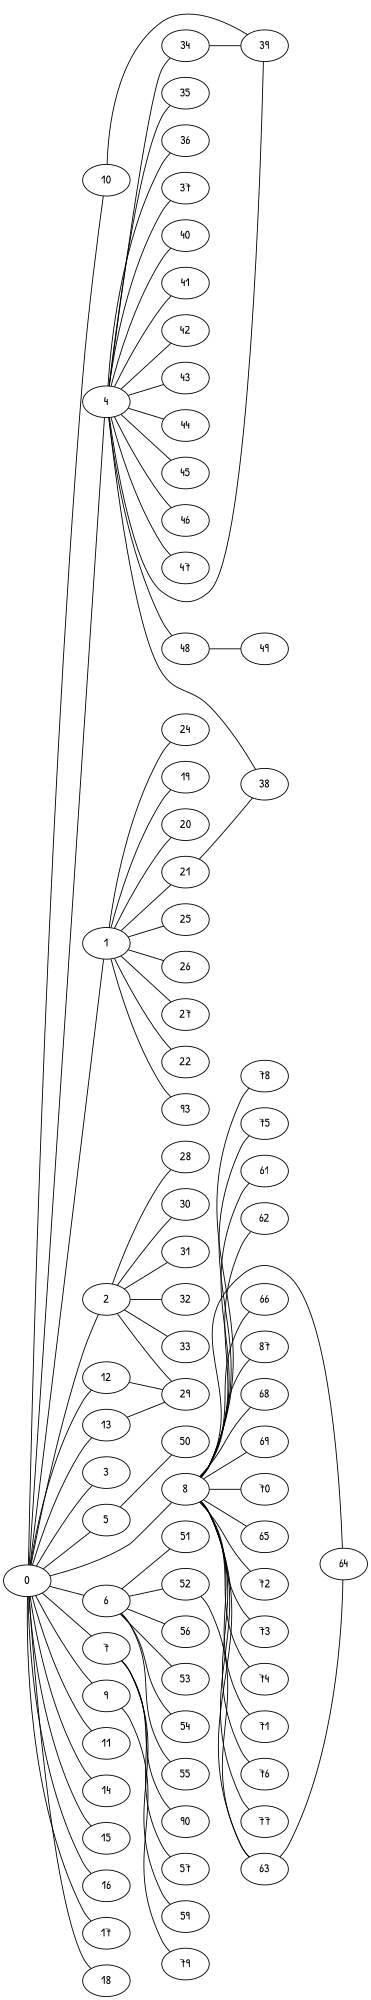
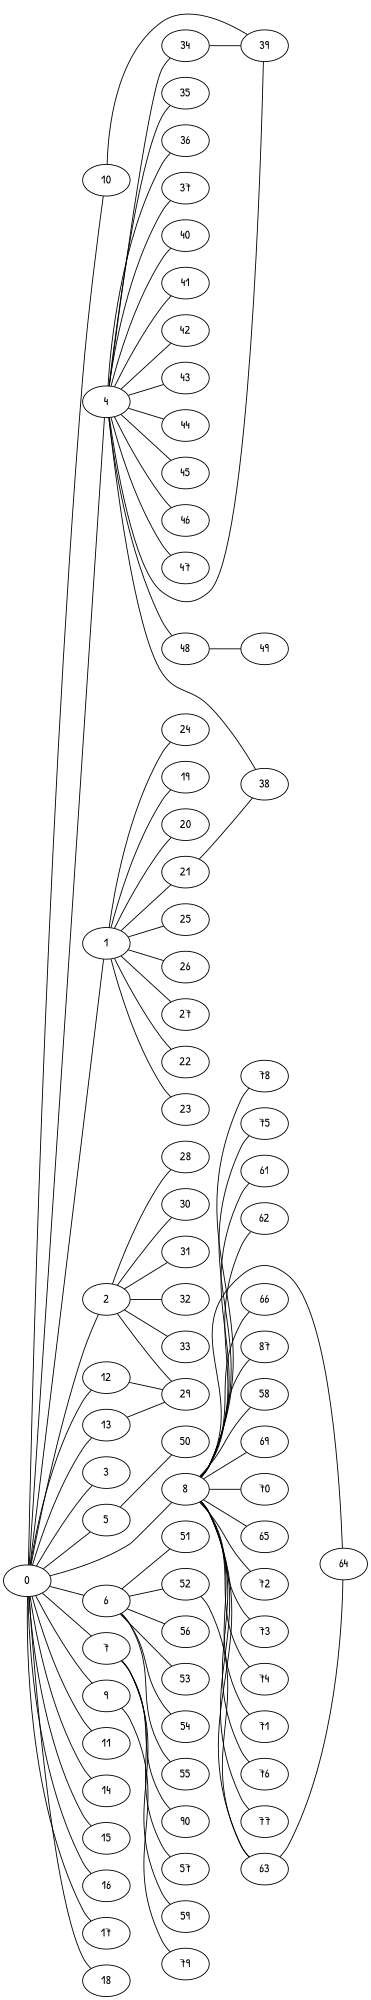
  graph {
    fontname="Patrick Hand"
    rankdir=LR
    node [fontname="Patrick Hand"]
    edge [fontname="Patrick Hand"]
    0
    1
    2
    3
    4
    5
    6
    7
    8
    9
    10
    11
    12
    13
    14
    15
    16
    17
    18
    19
    20
    21
    22
-   23 [label=93]
+   23
    24
    25
    26
    27
    32
    33
    28
    29
    30
    31
    34
    35
    36
    37
    38
    39
    40
    41
    42
    43
    44
    45
    46
    47
    48
    50
    51
    52
    53
    54
    55
    56
    57
    59
    n59 [label=90]
    64
    66
    n62 [label=87]
-   68
+   68 [label=58]
    69
    70
    65
    72
    73
    74
    71
    76
    77
    78
    75
    61
    62
    63
    79
    49
    0 -- 1
    0 -- 2
    0 -- 3
    0 -- 4
    0 -- 5
    0 -- 6
    0 -- 7
    0 -- 8
    0 -- 9
    0 -- 10
    0 -- 11
    0 -- 12
    0 -- 13
    0 -- 14
    0 -- 15
    0 -- 16
    0 -- 17
    0 -- 18
    1 -- 19
    1 -- 20
    1 -- 21
    1 -- 22
    1 -- 23
    1 -- 24
    1 -- 25
    1 -- 26
    1 -- 27
    2 -- 32
    2 -- 33
    2 -- 28
    2 -- 29
    2 -- 30
    2 -- 31
    4 -- 34
    4 -- 35
    4 -- 36
    4 -- 37
    4 -- 38
    4 -- 39
    4 -- 40
    4 -- 41
    4 -- 42
    4 -- 43
    4 -- 44
    4 -- 45
    4 -- 46
    4 -- 47
    4 -- 48
    5 -- 50
    6 -- 51
    6 -- 52
    6 -- 53
    6 -- 54
    6 -- 55
    6 -- 56
    7 -- 57
    7 -- 59
    7 -- n59
    8 -- 64
    8 -- 66
    8 -- n62
    8 -- 68
    8 -- 69
    8 -- 70
    8 -- 65
    8 -- 72
    8 -- 73
    8 -- 74
    8 -- 71
    8 -- 76
    8 -- 77
    8 -- 78
    8 -- 75
    8 -- 61
    8 -- 62
    8 -- 63
    9 -- 79
    10 -- 39
    12 -- 29
    13 -- 29
    21 -- 38
    34 -- 39
    48 -- 49
    52 -- 63
    63 -- 64
  }
